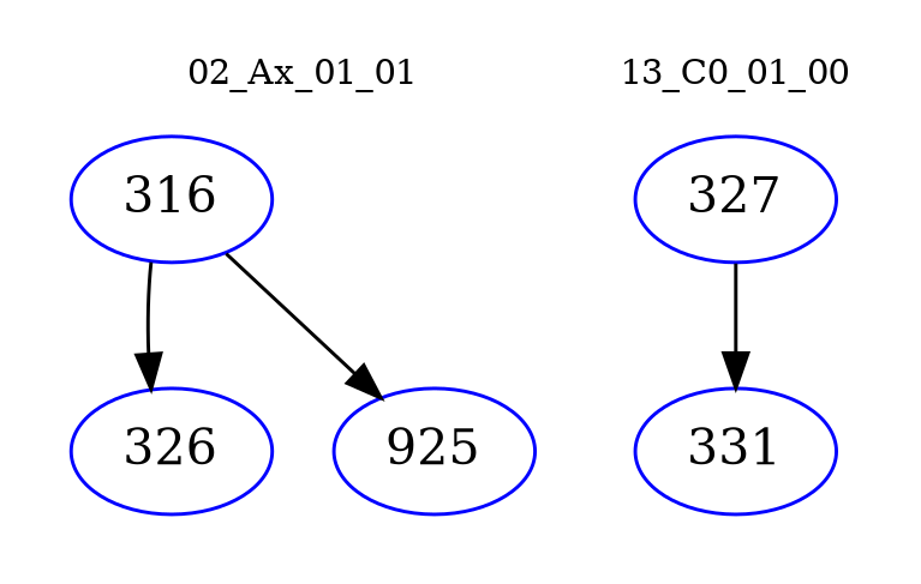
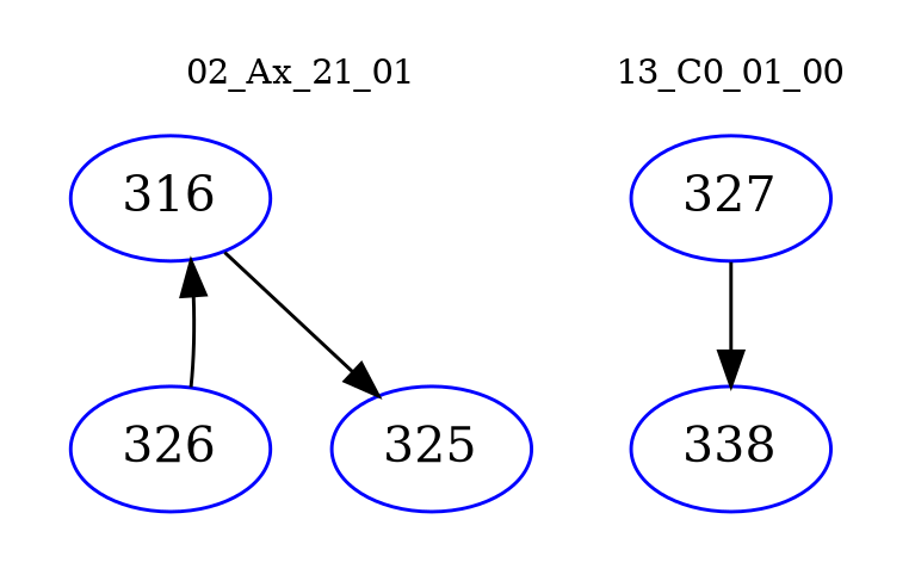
  digraph {
    node [color=blue]
    edge [color=black]
    n1 [label=316]
    n2 [label=326]
-   n3 [label=925]
+   n3 [label=325]
    n4 [label=327]
-   n5 [label=331]
+   n5 [label=338]
    subgraph cluster_1 {
      color=white
      fontsize=10
-     label="02_Ax_01_01"
+     label="02_Ax_21_01"
      n1
      n2
      n3
    }
    subgraph cluster_2 {
      color=white
      fontsize=10
      label="13_C0_01_00"
      n4
      n5
    }
-   n1 -> n2
+   n2 -> n1
    n1 -> n3
    n4 -> n5
  }
